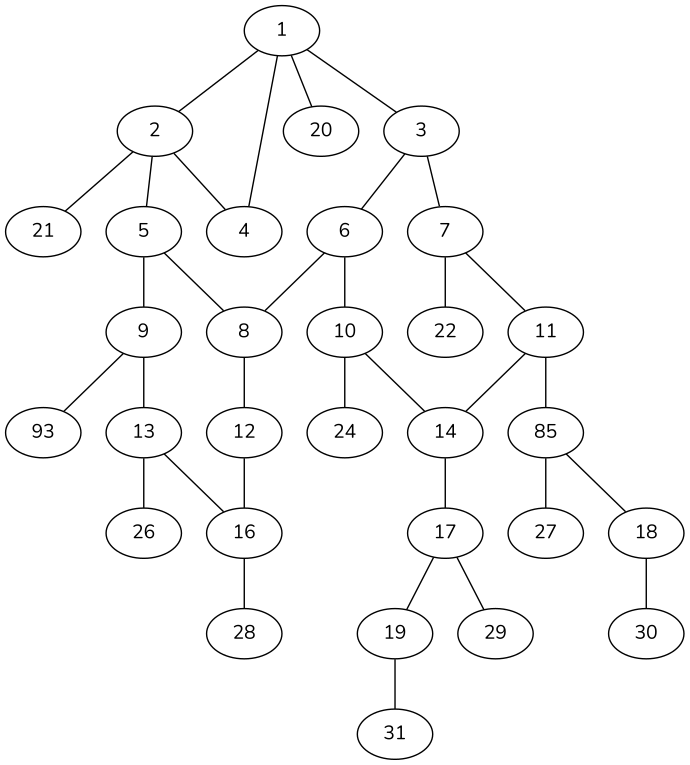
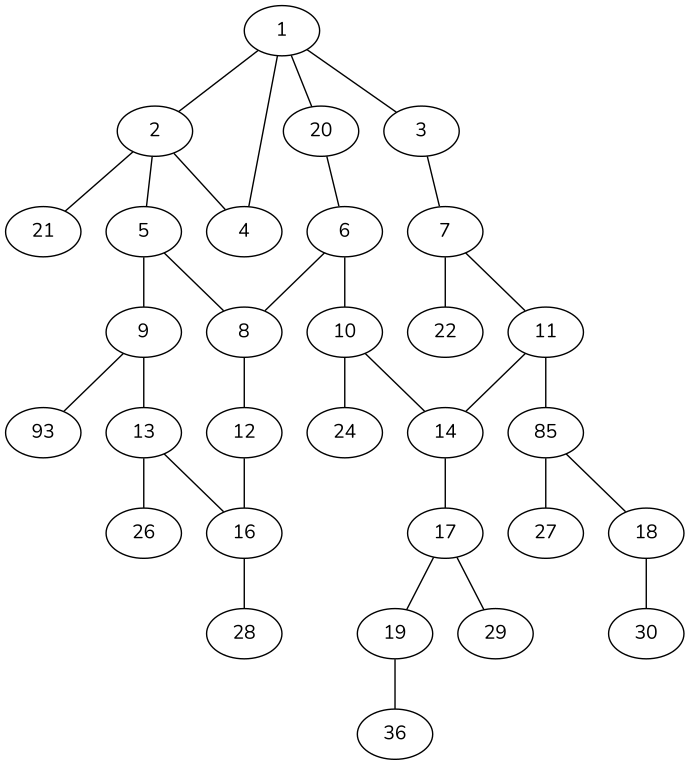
  graph {
    fontname=Nunito
    node [chem=C fontname=Nunito]
    edge [fontname=Nunito valence=1]
    1
    2
    3
    4 [chem=O]
    20 [chem=H]
    5
    21 [chem=H]
    6
    7
    8
    9
    10
    11
    22 [chem=H]
    12
    13
    n17 [chem=H label=93]
    14
    24 [chem=H]
    n20 [label=85]
    16
    26 [chem=H]
    17
    18
    27 [chem=H]
    28 [chem=H]
    19
    29 [chem=H]
    30 [chem=H]
-   31 [chem=H]
+   31 [chem=H label=36]
    1 -- 2
    1 -- 3
    1 -- 4
    1 -- 20
    2 -- 4
    2 -- 5
    2 -- 21
-   3 -- 6
+   20 -- 6
    3 -- 7 [valence=2]
    5 -- 8 [valence=2]
    5 -- 9
    6 -- 8
    6 -- 10 [valence=2]
    7 -- 11
    7 -- 22
    8 -- 12
    9 -- 13 [valence=2]
    9 -- n17
    10 -- 14
    10 -- 24
    11 -- 14
    11 -- n20 [valence=2]
    12 -- 16 [valence=2]
    13 -- 16
    13 -- 26
    14 -- 17 [valence=2]
    n20 -- 18
    n20 -- 27
    16 -- 28
    17 -- 19
    17 -- 29
    18 -- 30
    19 -- 31
  }
